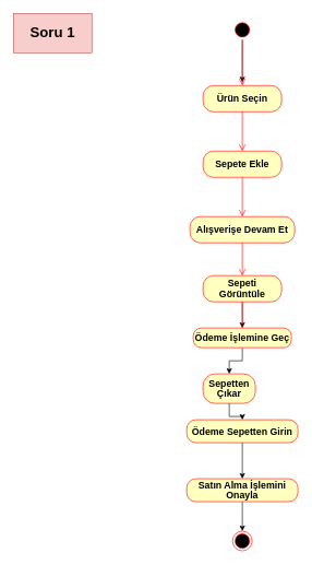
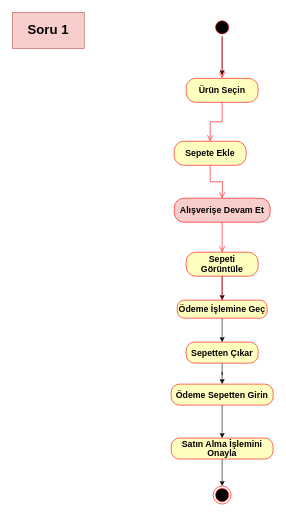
  <mxCell id="0" />
  <mxCell id="1" parent="0" />
  <mxCell id="2" value="&lt;b&gt;&lt;font style=&quot;font-size: 22px;&quot;&gt;Soru 1&lt;/font&gt;&lt;/b&gt;" style="rounded=0;whiteSpace=wrap;html=1;fillColor=#f8cecc;strokeColor=#b85450;" parent="1" vertex="1"><mxGeometry x="20" y="20" width="120" height="60" as="geometry" /></mxCell>
  <mxCell id="3" value="" style="ellipse;html=1;shape=endState;fillColor=#000000;strokeColor=#ff0000;" parent="1" vertex="1"><mxGeometry x="355" y="810" width="30" height="30" as="geometry" /></mxCell>
  <mxCell id="4" value="" style="edgeStyle=orthogonalEdgeStyle;rounded=0;orthogonalLoop=1;jettySize=auto;html=1;" parent="1" source="5" edge="1"><mxGeometry relative="1" as="geometry"><mxPoint x="370" y="125" as="targetPoint" /></mxGeometry></mxCell>
  <mxCell id="5" value="" style="ellipse;html=1;shape=startState;fillColor=#000000;strokeColor=#ff0000;" parent="1" vertex="1"><mxGeometry x="355" y="30" width="30" height="30" as="geometry" /></mxCell>
  <mxCell id="6" value="" style="edgeStyle=orthogonalEdgeStyle;html=1;verticalAlign=bottom;endArrow=open;endSize=8;strokeColor=#ff0000;rounded=0;" parent="1" source="5" target="7" edge="1"><mxGeometry relative="1" as="geometry"><mxPoint x="370" y="120" as="targetPoint" /></mxGeometry></mxCell>
  <mxCell id="7" value="&lt;b&gt;&lt;span style=&quot;font-size:11.0pt;line-height:107%;&lt;br/&gt;font-family:&amp;quot;Calibri&amp;quot;,sans-serif;mso-ascii-theme-font:minor-latin;mso-fareast-font-family:&lt;br/&gt;Calibri;mso-fareast-theme-font:minor-latin;mso-hansi-theme-font:minor-latin;&lt;br/&gt;mso-bidi-font-family:Arial;mso-bidi-theme-font:minor-bidi;mso-ansi-language:&lt;br/&gt;TR;mso-fareast-language:EN-US;mso-bidi-language:AR-SA&quot;&gt;Ürün Seçin&lt;/span&gt;&lt;/b&gt;" style="rounded=1;whiteSpace=wrap;html=1;arcSize=40;fontColor=#000000;fillColor=#ffffc0;strokeColor=#ff0000;" parent="1" vertex="1"><mxGeometry x="310" y="130" width="120" height="40" as="geometry" /></mxCell>
  <mxCell id="8" value="" style="edgeStyle=orthogonalEdgeStyle;html=1;verticalAlign=bottom;endArrow=open;endSize=8;strokeColor=#ff0000;rounded=0;" parent="1" source="7" target="9" edge="1"><mxGeometry relative="1" as="geometry"><mxPoint x="370" y="230" as="targetPoint" /></mxGeometry></mxCell>
- <mxCell id="9" value="&lt;b&gt;&lt;span style=&quot;font-size:11.0pt;line-height:107%;&lt;br/&gt;font-family:&amp;quot;Calibri&amp;quot;,sans-serif;mso-ascii-theme-font:minor-latin;mso-fareast-font-family:&lt;br/&gt;Calibri;mso-fareast-theme-font:minor-latin;mso-hansi-theme-font:minor-latin;&lt;br/&gt;mso-bidi-font-family:Arial;mso-bidi-theme-font:minor-bidi;mso-ansi-language:&lt;br/&gt;TR;mso-fareast-language:EN-US;mso-bidi-language:AR-SA&quot;&gt;Sepete Ekle&lt;/span&gt;&lt;/b&gt;" style="rounded=1;whiteSpace=wrap;html=1;arcSize=40;fontColor=#000000;fillColor=#ffffc0;strokeColor=#ff0000;" parent="1" vertex="1"><mxGeometry x="310" y="230" width="120" height="40" as="geometry" /></mxCell>
+ <mxCell id="9" value="&lt;b&gt;&lt;span style=&quot;font-size:11.0pt;line-height:107%;&lt;br/&gt;font-family:&amp;quot;Calibri&amp;quot;,sans-serif;mso-ascii-theme-font:minor-latin;mso-fareast-font-family:&lt;br/&gt;Calibri;mso-fareast-theme-font:minor-latin;mso-hansi-theme-font:minor-latin;&lt;br/&gt;mso-bidi-font-family:Arial;mso-bidi-theme-font:minor-bidi;mso-ansi-language:&lt;br/&gt;TR;mso-fareast-language:EN-US;mso-bidi-language:AR-SA&quot;&gt;Sepete Ekle&lt;/span&gt;&lt;/b&gt;" style="rounded=1;whiteSpace=wrap;html=1;arcSize=40;fontColor=#000000;fillColor=#ffffc0;strokeColor=#ff0000;" parent="1" vertex="1"><mxGeometry x="290" y="235" width="120" height="40" as="geometry" /></mxCell>
  <mxCell id="10" value="" style="edgeStyle=orthogonalEdgeStyle;html=1;verticalAlign=bottom;endArrow=open;endSize=8;strokeColor=#ff0000;rounded=0;" parent="1" source="9" edge="1"><mxGeometry relative="1" as="geometry"><mxPoint x="370" y="330" as="targetPoint" /></mxGeometry></mxCell>
- <mxCell id="11" value="&lt;b&gt;&lt;span style=&quot;font-size:11.0pt;line-height:107%;&lt;br/&gt;font-family:&amp;quot;Calibri&amp;quot;,sans-serif;mso-ascii-theme-font:minor-latin;mso-fareast-font-family:&lt;br/&gt;Calibri;mso-fareast-theme-font:minor-latin;mso-hansi-theme-font:minor-latin;&lt;br/&gt;mso-bidi-font-family:Arial;mso-bidi-theme-font:minor-bidi;mso-ansi-language:&lt;br/&gt;TR;mso-fareast-language:EN-US;mso-bidi-language:AR-SA&quot;&gt;Alışverişe Devam Et&lt;/span&gt;&lt;/b&gt;" style="rounded=1;whiteSpace=wrap;html=1;arcSize=40;fontColor=#000000;fillColor=#ffffc0;strokeColor=#ff0000;" parent="1" vertex="1"><mxGeometry x="290" y="330" width="160" height="40" as="geometry" /></mxCell>
+ <mxCell id="11" value="&lt;b&gt;&lt;span style=&quot;font-size:11.0pt;line-height:107%;&lt;br/&gt;font-family:&amp;quot;Calibri&amp;quot;,sans-serif;mso-ascii-theme-font:minor-latin;mso-fareast-font-family:&lt;br/&gt;Calibri;mso-fareast-theme-font:minor-latin;mso-hansi-theme-font:minor-latin;&lt;br/&gt;mso-bidi-font-family:Arial;mso-bidi-theme-font:minor-bidi;mso-ansi-language:&lt;br/&gt;TR;mso-fareast-language:EN-US;mso-bidi-language:AR-SA&quot;&gt;Alışverişe Devam Et&lt;/span&gt;&lt;/b&gt;" style="rounded=1;whiteSpace=wrap;html=1;arcSize=40;fontColor=#000000;fillColor=#f8cecc;strokeColor=#ff0000;" parent="1" vertex="1"><mxGeometry x="290" y="330" width="160" height="40" as="geometry" /></mxCell>
  <mxCell id="12" value="" style="edgeStyle=orthogonalEdgeStyle;html=1;verticalAlign=bottom;endArrow=open;endSize=8;strokeColor=#ff0000;rounded=0;" parent="1" source="11" target="14" edge="1"><mxGeometry relative="1" as="geometry"><mxPoint x="370" y="430" as="targetPoint" /></mxGeometry></mxCell>
  <mxCell id="13" value="" style="edgeStyle=orthogonalEdgeStyle;rounded=0;orthogonalLoop=1;jettySize=auto;html=1;" parent="1" source="14" target="17" edge="1"><mxGeometry relative="1" as="geometry" /></mxCell>
  <mxCell id="14" value="&lt;b&gt;&lt;span style=&quot;font-size:11.0pt;line-height:107%;&lt;br/&gt;font-family:&amp;quot;Calibri&amp;quot;,sans-serif;mso-ascii-theme-font:minor-latin;mso-fareast-font-family:&lt;br/&gt;Calibri;mso-fareast-theme-font:minor-latin;mso-hansi-theme-font:minor-latin;&lt;br/&gt;mso-bidi-font-family:Arial;mso-bidi-theme-font:minor-bidi;mso-ansi-language:&lt;br/&gt;TR;mso-fareast-language:EN-US;mso-bidi-language:AR-SA&quot;&gt;Sepeti Görüntüle&lt;/span&gt;&lt;/b&gt;" style="rounded=1;whiteSpace=wrap;html=1;arcSize=40;fontColor=#000000;fillColor=#ffffc0;strokeColor=#ff0000;" parent="1" vertex="1"><mxGeometry x="310" y="420" width="120" height="40" as="geometry" /></mxCell>
  <mxCell id="15" value="" style="edgeStyle=orthogonalEdgeStyle;html=1;verticalAlign=bottom;endArrow=open;endSize=8;strokeColor=#ff0000;rounded=0;" parent="1" source="14" edge="1"><mxGeometry relative="1" as="geometry"><mxPoint x="370" y="530" as="targetPoint" /></mxGeometry></mxCell>
  <mxCell id="16" value="" style="edgeStyle=orthogonalEdgeStyle;rounded=0;orthogonalLoop=1;jettySize=auto;html=1;" parent="1" source="17" target="19" edge="1"><mxGeometry relative="1" as="geometry" /></mxCell>
  <mxCell id="17" value="&lt;b&gt;&lt;span style=&quot;font-size:11.0pt;line-height:107%;&lt;br/&gt;font-family:&amp;quot;Calibri&amp;quot;,sans-serif;mso-ascii-theme-font:minor-latin;mso-fareast-font-family:&lt;br/&gt;Calibri;mso-fareast-theme-font:minor-latin;mso-hansi-theme-font:minor-latin;&lt;br/&gt;mso-bidi-font-family:Arial;mso-bidi-theme-font:minor-bidi;mso-ansi-language:&lt;br/&gt;TR;mso-fareast-language:EN-US;mso-bidi-language:AR-SA&quot;&gt;Ödeme İşlemine Geç&lt;/span&gt;&lt;/b&gt;" style="whiteSpace=wrap;html=1;fillColor=#ffffc0;strokeColor=#ff0000;fontColor=#000000;rounded=1;arcSize=40;" parent="1" vertex="1"><mxGeometry x="295" y="500" width="150" height="30" as="geometry" /></mxCell>
  <mxCell id="18" value="" style="edgeStyle=orthogonalEdgeStyle;rounded=0;orthogonalLoop=1;jettySize=auto;html=1;" parent="1" source="19" target="21" edge="1"><mxGeometry relative="1" as="geometry" /></mxCell>
- <mxCell id="19" value="&lt;b&gt;&lt;span style=&quot;font-size:11.0pt;line-height:107%;&lt;br/&gt;font-family:&amp;quot;Calibri&amp;quot;,sans-serif;mso-ascii-theme-font:minor-latin;mso-fareast-font-family:&lt;br/&gt;Calibri;mso-fareast-theme-font:minor-latin;mso-hansi-theme-font:minor-latin;&lt;br/&gt;mso-bidi-font-family:Arial;mso-bidi-theme-font:minor-bidi;mso-ansi-language:&lt;br/&gt;TR;mso-fareast-language:EN-US;mso-bidi-language:AR-SA&quot;&gt;Sepetten Çıkar&lt;/span&gt;&lt;/b&gt;" style="whiteSpace=wrap;html=1;fillColor=#ffffc0;strokeColor=#ff0000;fontColor=#000000;rounded=1;arcSize=40;" parent="1" vertex="1"><mxGeometry x="310" y="570" width="80" height="45" as="geometry" /></mxCell>
+ <mxCell id="19" value="&lt;b&gt;&lt;span style=&quot;font-size:11.0pt;line-height:107%;&lt;br/&gt;font-family:&amp;quot;Calibri&amp;quot;,sans-serif;mso-ascii-theme-font:minor-latin;mso-fareast-font-family:&lt;br/&gt;Calibri;mso-fareast-theme-font:minor-latin;mso-hansi-theme-font:minor-latin;&lt;br/&gt;mso-bidi-font-family:Arial;mso-bidi-theme-font:minor-bidi;mso-ansi-language:&lt;br/&gt;TR;mso-fareast-language:EN-US;mso-bidi-language:AR-SA&quot;&gt;Sepetten Çıkar&lt;/span&gt;&lt;/b&gt;" style="whiteSpace=wrap;html=1;fillColor=#ffffc0;strokeColor=#ff0000;fontColor=#000000;rounded=1;arcSize=40;" parent="1" vertex="1"><mxGeometry x="310" y="570" width="120" height="35" as="geometry" /></mxCell>
  <mxCell id="20" value="" style="edgeStyle=orthogonalEdgeStyle;rounded=0;orthogonalLoop=1;jettySize=auto;html=1;" parent="1" source="21" target="23" edge="1"><mxGeometry relative="1" as="geometry" /></mxCell>
  <mxCell id="21" value="&lt;b&gt;&lt;span style=&quot;font-size:11.0pt;line-height:107%;&lt;br/&gt;font-family:&amp;quot;Calibri&amp;quot;,sans-serif;mso-ascii-theme-font:minor-latin;mso-fareast-font-family:&lt;br/&gt;Calibri;mso-fareast-theme-font:minor-latin;mso-hansi-theme-font:minor-latin;&lt;br/&gt;mso-bidi-font-family:Arial;mso-bidi-theme-font:minor-bidi;mso-ansi-language:&lt;br/&gt;TR;mso-fareast-language:EN-US;mso-bidi-language:AR-SA&quot;&gt;Ödeme Sepetten Girin&lt;/span&gt;&lt;/b&gt;" style="whiteSpace=wrap;html=1;fillColor=#ffffc0;strokeColor=#ff0000;fontColor=#000000;rounded=1;arcSize=40;" parent="1" vertex="1"><mxGeometry x="285" y="640" width="170" height="35" as="geometry" /></mxCell>
  <mxCell id="22" style="edgeStyle=orthogonalEdgeStyle;rounded=0;orthogonalLoop=1;jettySize=auto;html=1;exitX=0.5;exitY=1;exitDx=0;exitDy=0;entryX=0.5;entryY=0;entryDx=0;entryDy=0;" parent="1" source="23" target="3" edge="1"><mxGeometry relative="1" as="geometry" /></mxCell>
  <mxCell id="23" value="&lt;b&gt;&lt;span style=&quot;font-size:11.0pt;line-height:107%;&lt;br/&gt;font-family:&amp;quot;Calibri&amp;quot;,sans-serif;mso-ascii-theme-font:minor-latin;mso-fareast-font-family:&lt;br/&gt;Calibri;mso-fareast-theme-font:minor-latin;mso-hansi-theme-font:minor-latin;&lt;br/&gt;mso-bidi-font-family:Arial;mso-bidi-theme-font:minor-bidi;mso-ansi-language:&lt;br/&gt;TR;mso-fareast-language:EN-US;mso-bidi-language:AR-SA&quot;&gt;Satın Alma İşlemini&lt;br/&gt;Onayla&lt;/span&gt;&lt;/b&gt;" style="whiteSpace=wrap;html=1;fillColor=#ffffc0;strokeColor=#ff0000;fontColor=#000000;rounded=1;arcSize=40;" parent="1" vertex="1"><mxGeometry x="285" y="730" width="170" height="35" as="geometry" /></mxCell>
